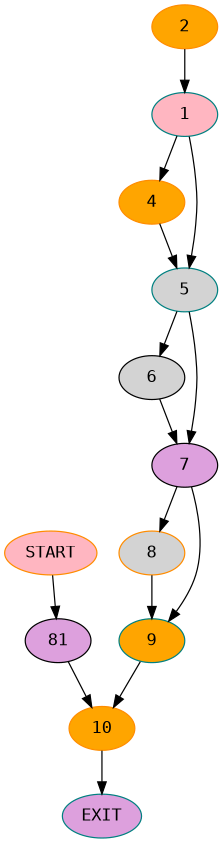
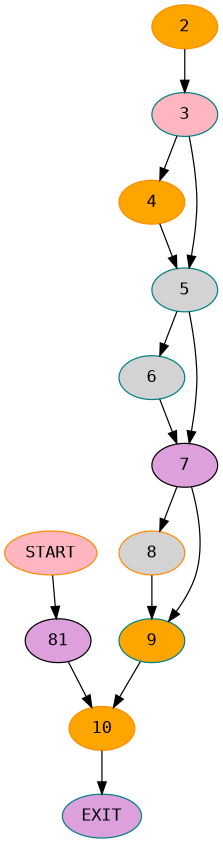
  digraph {
    fontname="DejaVu Sans Mono"
    node [color=darkorange fillcolor=orange fontname="DejaVu Sans Mono" style=filled]
    edge [fontname="DejaVu Sans Mono"]
    n1 [fillcolor=lightpink label=START]
    n2 [color=black fillcolor=plum label=81]
    10
    n4 [color=teal fillcolor=plum label=EXIT]
    2
-   3 [color=teal fillcolor=lightpink label=1]
+   3 [color=teal fillcolor=lightpink]
    4
    5 [color=teal fillcolor=lightgrey]
-   6 [color=black fillcolor=lightgrey]
+   6 [color=teal fillcolor=lightgrey]
    7 [color=black fillcolor=plum]
    8 [fillcolor=lightgrey]
    9 [color=teal]
    n1 -> n2
    n2 -> 10
    10 -> n4
    2 -> 3
    3 -> 4
    3 -> 5
    4 -> 5
    5 -> 6
    5 -> 7
    6 -> 7
    7 -> 8
    7 -> 9
    8 -> 9
    9 -> 10
  }
